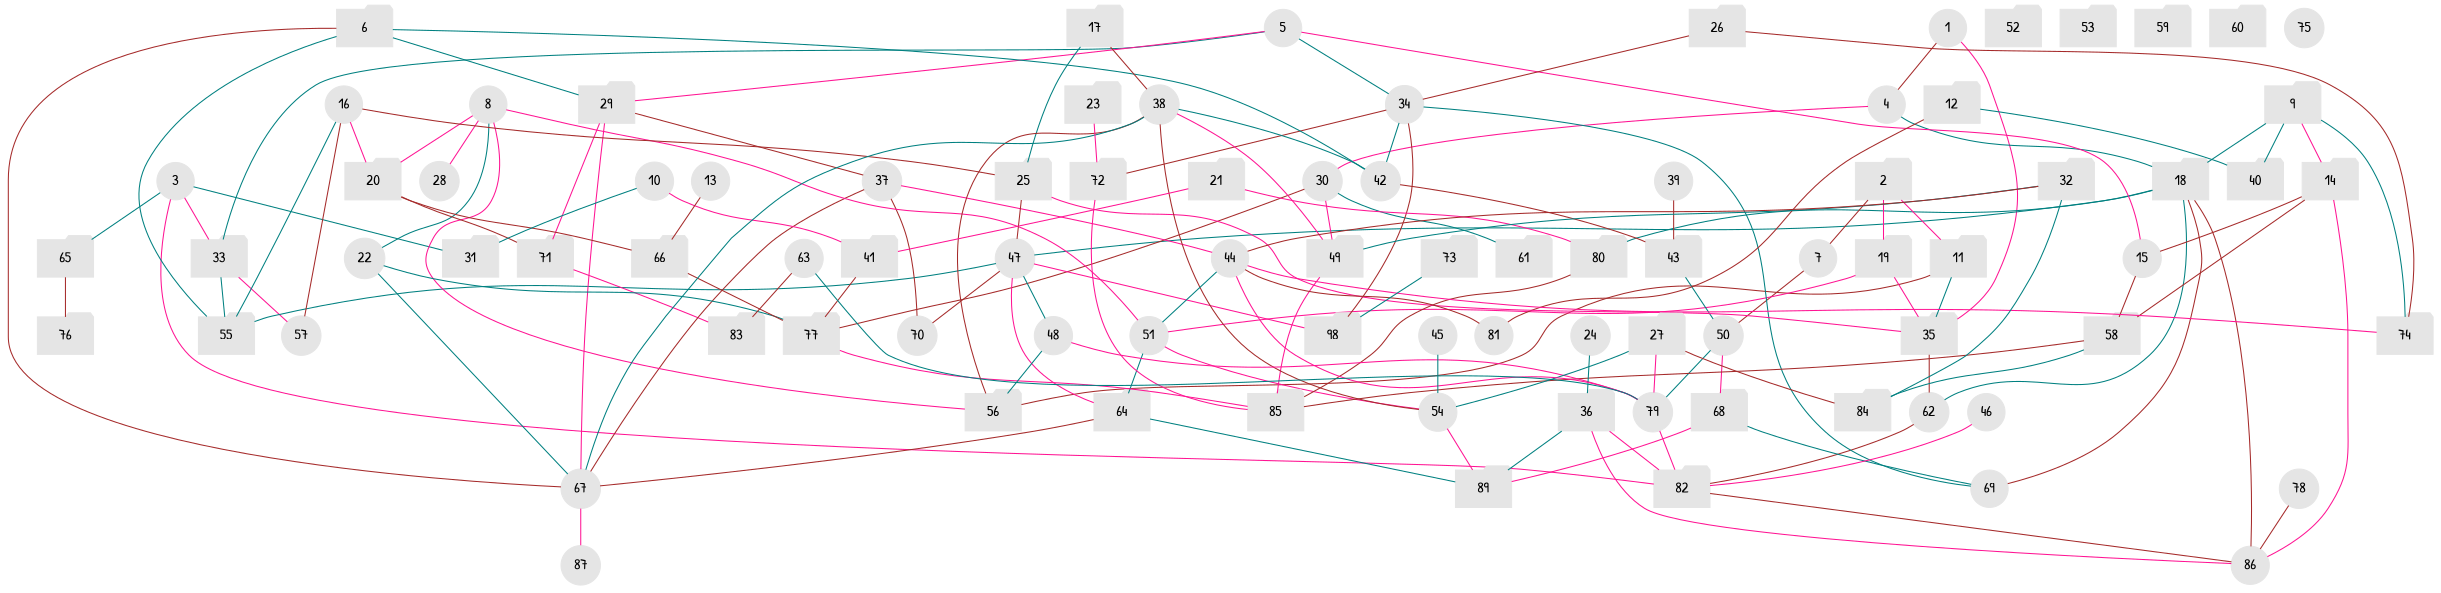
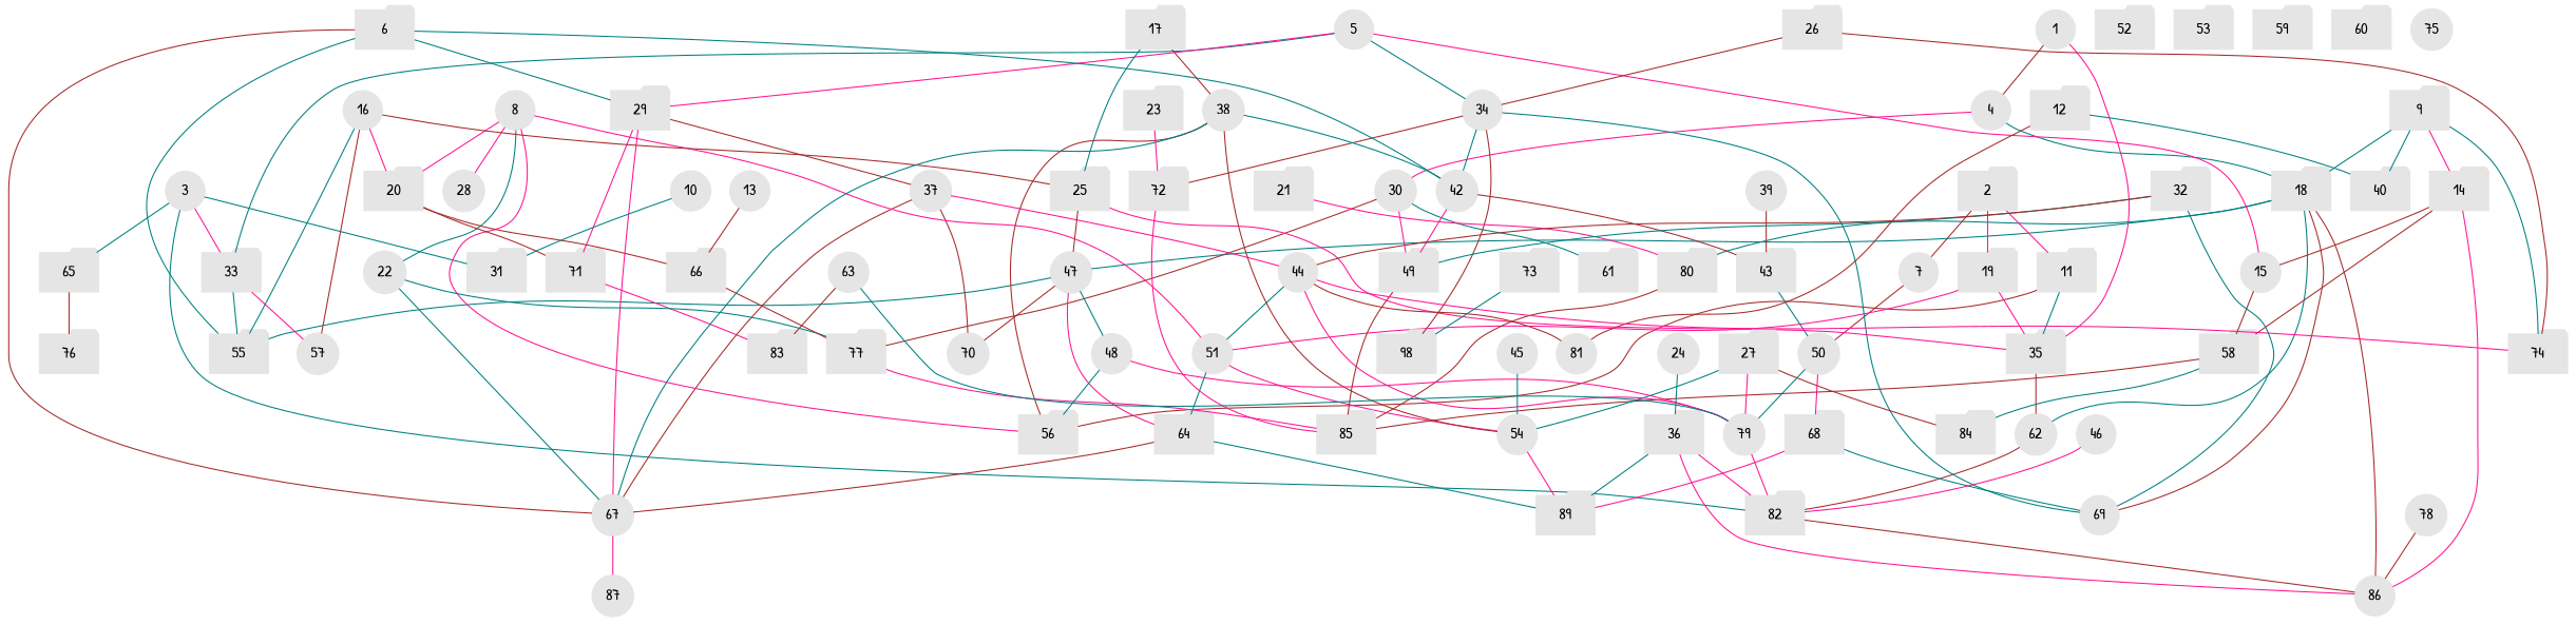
  graph {
    fontname="Patrick Hand"
    node [color=gray90 fontname="Patrick Hand" shape=folder style=filled]
    edge [color=brown fontname="Patrick Hand"]
    1 [shape=circle]
    4 [shape=circle]
    35
    18
    30 [shape=circle]
    62 [shape=circle]
    7 [shape=circle]
    2
    11
    19
    50 [shape=circle]
    56
    51 [shape=circle]
    3 [shape=circle]
    31
    33
    65
    82
    55
    57 [shape=circle]
    76
    86 [shape=circle]
    47 [shape=circle]
    69 [shape=circle]
    80
    77
    49
    61
    39 [shape=circle]
    43
    5 [shape=circle]
    15 [shape=circle]
    29
    34 [shape=circle]
    58
    67 [shape=circle]
    71
    37 [shape=circle]
    42 [shape=circle]
    72
    n41 [label=98]
    6
    87 [shape=circle]
    79 [shape=circle]
    68
    8 [shape=circle]
    20
    22 [shape=circle]
    28 [shape=circle]
    66
    54 [shape=circle]
    64
    9
    14
    40
    74
    10 [shape=circle]
-   41
    12
    81 [shape=circle]
    13 [shape=circle]
    84
    85
    16 [shape=circle]
    25
    17
    38 [shape=circle]
    70 [shape=circle]
    48 [shape=circle]
    83
    21
    23
    24 [shape=circle]
    36
    89
    26
    27
    44 [shape=circle]
    32
    45 [shape=circle]
    46 [shape=circle]
    52
    53
    59
    60
    63 [shape=circle]
    73
    75 [shape=circle]
    78 [shape=circle]
    1 -- 4
    1 -- 35 [color=deeppink]
    4 -- 18 [color=teal]
    4 -- 30 [color=deeppink]
    35 -- 62
    18 -- 62 [color=teal]
    18 -- 86
    18 -- 47 [color=teal]
    18 -- 69
    18 -- 80 [color=teal]
    30 -- 77
    30 -- 49 [color=deeppink]
    30 -- 61 [color=teal]
    62 -- 82
    7 -- 50
    2 -- 7
    2 -- 11 [color=deeppink]
    2 -- 19 [color=deeppink]
    11 -- 35 [color=teal]
    11 -- 56
    19 -- 35 [color=deeppink]
    19 -- 51 [color=deeppink]
    50 -- 79 [color=teal]
    50 -- 68 [color=deeppink]
    51 -- 54 [color=deeppink]
    51 -- 64 [color=teal]
    3 -- 31 [color=teal]
    3 -- 33 [color=deeppink]
    3 -- 65 [color=teal]
-   3 -- 82 [color=deeppink]
+   3 -- 82 [color=teal]
    33 -- 55 [color=teal]
    33 -- 57 [color=deeppink]
    65 -- 76
    82 -- 86
    47 -- 55 [color=teal]
-   47 -- n41 [color=deeppink]
    47 -- 64 [color=deeppink]
    47 -- 70
    47 -- 48 [color=teal]
    80 -- 85
    77 -- 85 [color=deeppink]
-   49 -- 85 [color=deeppink]
+   49 -- 85
    39 -- 43
    43 -- 50 [color=teal]
    5 -- 33 [color=teal]
    5 -- 15 [color=deeppink]
    5 -- 29 [color=deeppink]
    5 -- 34 [color=teal]
    15 -- 58
    29 -- 67 [color=deeppink]
    29 -- 71 [color=deeppink]
    29 -- 37
    34 -- 69 [color=teal]
    34 -- 42 [color=teal]
    34 -- 72
    34 -- n41
    58 -- 84 [color=teal]
    58 -- 85
    67 -- 87 [color=deeppink]
    71 -- 83 [color=deeppink]
    37 -- 67
    37 -- 70
    37 -- 44 [color=deeppink]
    42 -- 43
    72 -- 85 [color=deeppink]
    6 -- 55 [color=teal]
    6 -- 29 [color=teal]
    6 -- 67
    6 -- 42 [color=teal]
    79 -- 82 [color=deeppink]
    68 -- 69 [color=teal]
    68 -- 89 [color=deeppink]
    8 -- 56 [color=deeppink]
    8 -- 51 [color=deeppink]
    8 -- 20 [color=deeppink]
    8 -- 22 [color=teal]
    8 -- 28 [color=deeppink]
    20 -- 71
    20 -- 66
    22 -- 77 [color=teal]
    22 -- 67 [color=teal]
    66 -- 77
    54 -- 89 [color=deeppink]
    64 -- 67
    64 -- 89 [color=teal]
    9 -- 18 [color=teal]
    9 -- 14 [color=deeppink]
    9 -- 40 [color=teal]
    9 -- 74 [color=teal]
    14 -- 86 [color=deeppink]
    14 -- 15
    14 -- 58
    10 -- 31 [color=teal]
-   10 -- 41 [color=deeppink]
-   41 -- 77
    12 -- 40 [color=teal]
    12 -- 81
    13 -- 66
    16 -- 55 [color=teal]
    16 -- 57
    16 -- 20 [color=deeppink]
    16 -- 25
    25 -- 35 [color=deeppink]
    25 -- 47
    17 -- 25 [color=teal]
    17 -- 38
    38 -- 56
-   38 -- 49 [color=deeppink]
+   42 -- 49 [color=deeppink]
    38 -- 67 [color=teal]
    38 -- 42 [color=teal]
    38 -- 54
    48 -- 56 [color=teal]
    48 -- 79 [color=deeppink]
    21 -- 80 [color=deeppink]
-   21 -- 41 [color=deeppink]
    23 -- 72 [color=deeppink]
    24 -- 36 [color=teal]
    36 -- 82 [color=deeppink]
    36 -- 86 [color=deeppink]
    36 -- 89 [color=teal]
    26 -- 34
    26 -- 74
    27 -- 79 [color=deeppink]
    27 -- 54 [color=teal]
    27 -- 84
    44 -- 51 [color=teal]
    44 -- 79 [color=deeppink]
    44 -- 74 [color=deeppink]
    44 -- 81
-   32 -- 84 [color=teal]
+   32 -- 69 [color=teal]
    32 -- 49 [color=teal]
    32 -- 44
    45 -- 54 [color=teal]
    46 -- 82 [color=deeppink]
    63 -- 79 [color=teal]
    63 -- 83
    73 -- n41 [color=teal]
    78 -- 86
  }
